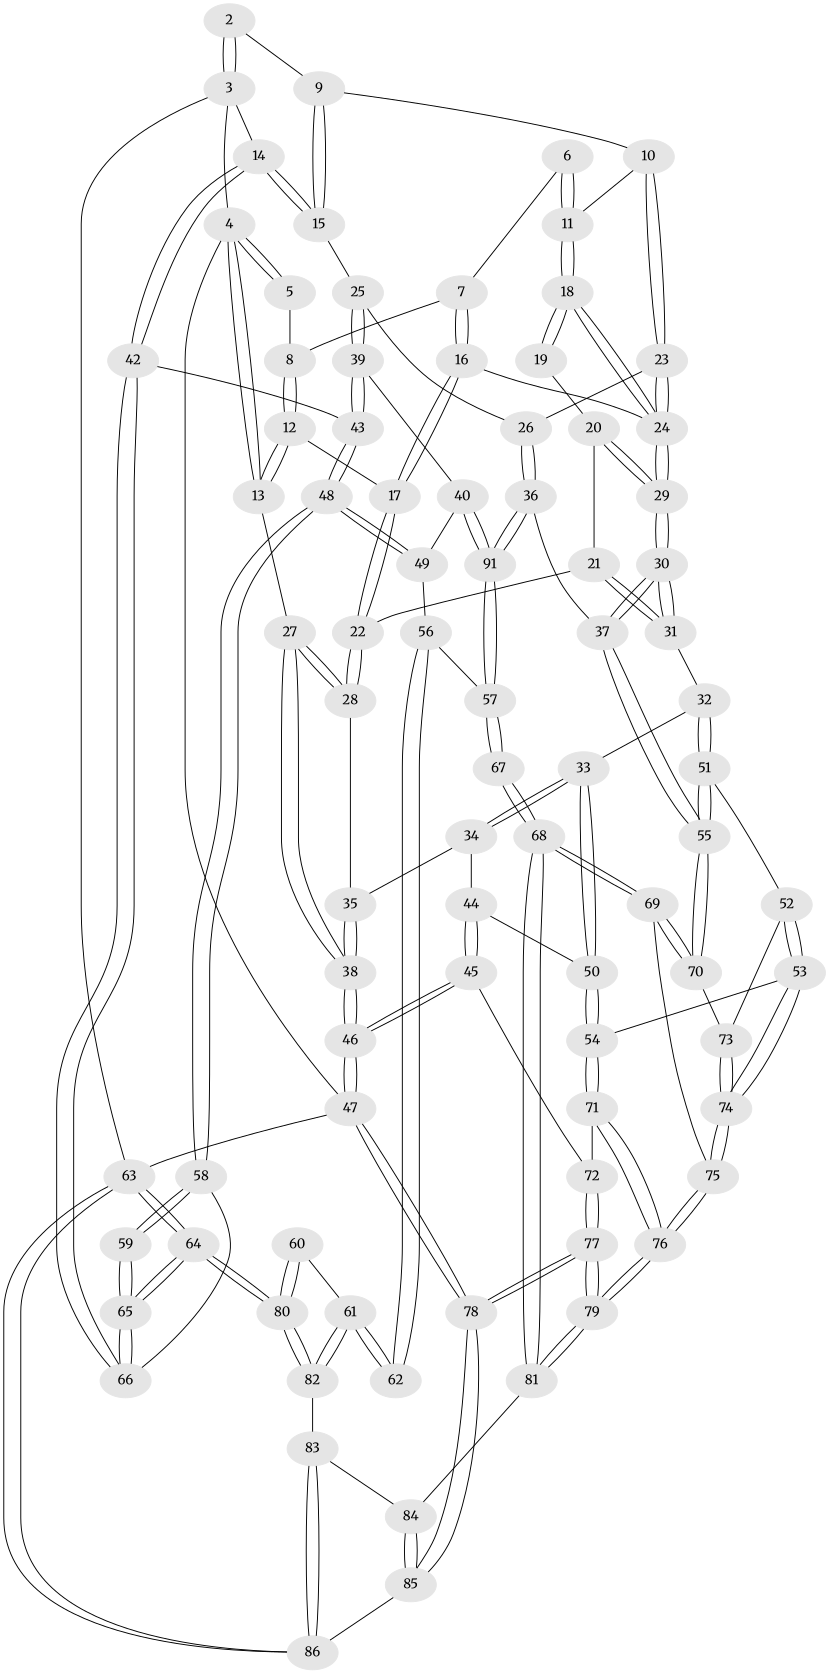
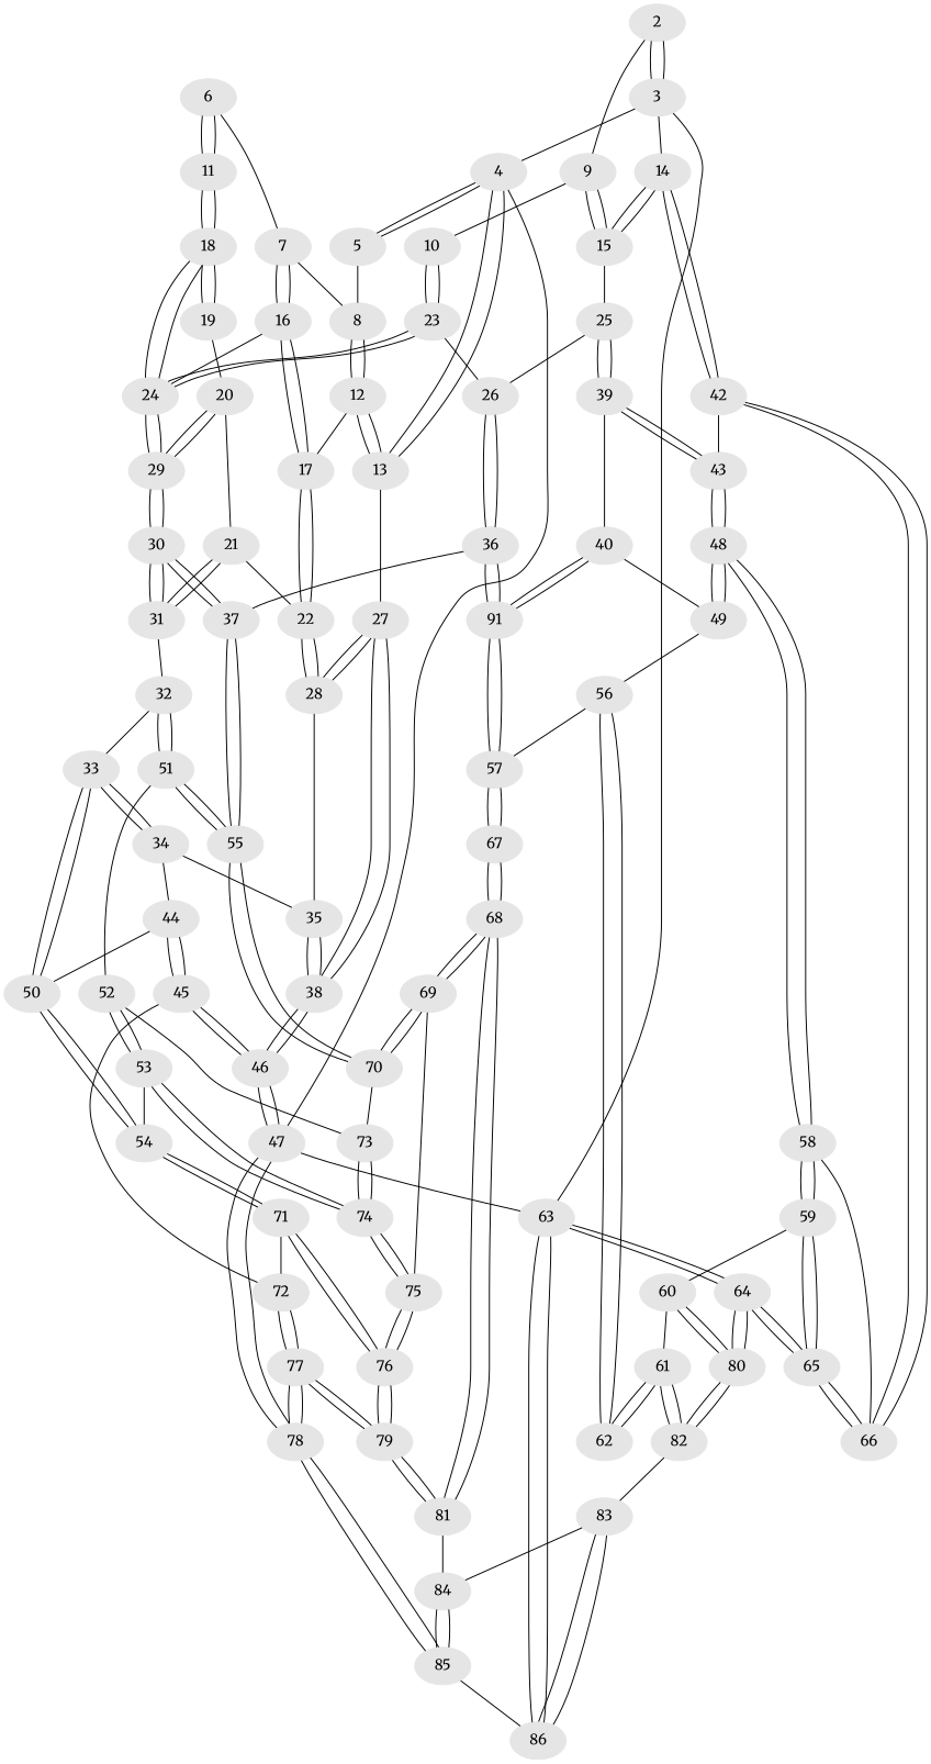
  graph {
    fontname=Merriweather
    node [color=gray90 fontname=Merriweather style=filled]
    edge [fontname=Merriweather]
    2
    3
    9
    6
    7
    11
    4
    14
    63
    10
    15
    5
    13
    47
    42
    64
    86
    8
    27
    78
    12
    16
    18
    17
    24
    23
    25
    26
    19
    22
    28
    38
    43
    66
    39
    20
    29
    21
    31
    30
    32
    35
    36
    40
    37
    n46 [label=91]
    46
    55
    33
    51
    34
    50
    52
    44
    54
    45
    57
    70
    49
    48
    56
    67
    58
    72
    77
    85
    59
    62
    71
    53
    73
    74
    75
    76
    68
    60
    65
    61
    80
    82
    83
    69
    81
    84
    79
    2 -- 3
    2 -- 3
    2 -- 9
    3 -- 4
    3 -- 14
    3 -- 63
    9 -- 10
    9 -- 15
    9 -- 15
    6 -- 7
    6 -- 11
    6 -- 11
    7 -- 8
    7 -- 16
    7 -- 16
    11 -- 18
    11 -- 18
    4 -- 5
    4 -- 5
    4 -- 13
    4 -- 13
    4 -- 47
    14 -- 15
    14 -- 15
    14 -- 42
    14 -- 42
    63 -- 64
    63 -- 64
    63 -- 86
    63 -- 86
-   10 -- 11
    10 -- 23
    10 -- 23
    15 -- 25
    5 -- 8
    13 -- 27
    47 -- 63
    47 -- 78
    47 -- 78
    42 -- 43
    42 -- 66
    42 -- 66
    64 -- 65
    64 -- 65
    64 -- 80
    64 -- 80
    8 -- 12
    8 -- 12
    27 -- 28
    27 -- 28
    27 -- 38
    27 -- 38
    78 -- 85
    78 -- 85
    12 -- 13
    12 -- 13
    12 -- 17
    16 -- 17
    16 -- 17
    16 -- 24
    18 -- 24
    18 -- 24
    18 -- 19
    18 -- 19
    17 -- 22
    17 -- 22
    24 -- 29
    24 -- 29
    23 -- 24
    23 -- 24
    23 -- 26
    25 -- 26
    25 -- 39
    25 -- 39
    26 -- 36
    26 -- 36
    19 -- 20
    22 -- 28
    22 -- 28
    28 -- 35
    38 -- 46
    38 -- 46
    43 -- 48
    43 -- 48
    39 -- 43
    39 -- 43
    39 -- 40
    20 -- 29
    20 -- 29
    20 -- 21
    29 -- 30
    29 -- 30
    21 -- 22
    21 -- 31
    21 -- 31
    31 -- 32
    30 -- 31
    30 -- 31
    30 -- 37
    30 -- 37
    32 -- 33
    32 -- 51
    32 -- 51
    35 -- 38
    35 -- 38
    36 -- 37
    36 -- n46
    36 -- n46
    40 -- n46
    40 -- n46
    40 -- 49
    37 -- 55
    37 -- 55
    n46 -- 57
    n46 -- 57
    46 -- 47
    46 -- 47
    55 -- 70
    55 -- 70
    33 -- 34
    33 -- 34
    33 -- 50
    33 -- 50
    51 -- 55
    51 -- 55
    51 -- 52
    34 -- 35
    34 -- 44
    50 -- 54
    50 -- 54
    52 -- 53
    52 -- 53
    52 -- 73
    44 -- 50
    44 -- 45
    44 -- 45
    54 -- 71
    54 -- 71
    45 -- 46
    45 -- 46
    45 -- 72
    57 -- 67
    57 -- 67
    70 -- 73
    49 -- 56
    48 -- 49
    48 -- 49
    48 -- 58
    48 -- 58
    56 -- 57
    56 -- 62
    56 -- 62
    67 -- 68
    67 -- 68
    58 -- 66
    58 -- 59
    58 -- 59
    72 -- 77
    72 -- 77
    77 -- 78
    77 -- 78
    77 -- 79
    77 -- 79
    85 -- 86
+   59 -- 60
    59 -- 65
    59 -- 65
    71 -- 72
    71 -- 76
    71 -- 76
    53 -- 54
    53 -- 74
    53 -- 74
    73 -- 74
    73 -- 74
    74 -- 75
    74 -- 75
    75 -- 76
    75 -- 76
    76 -- 79
    76 -- 79
    68 -- 69
    68 -- 69
    68 -- 81
    68 -- 81
    60 -- 61
    60 -- 80
    60 -- 80
    65 -- 66
    65 -- 66
    61 -- 62
    61 -- 62
    61 -- 82
    61 -- 82
    80 -- 82
    80 -- 82
    82 -- 83
    83 -- 86
    83 -- 86
    83 -- 84
    69 -- 70
    69 -- 70
    69 -- 75
    81 -- 84
    84 -- 85
    84 -- 85
    79 -- 81
    79 -- 81
  }
